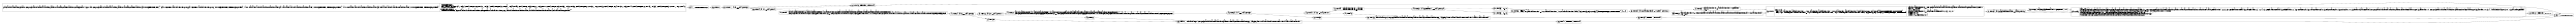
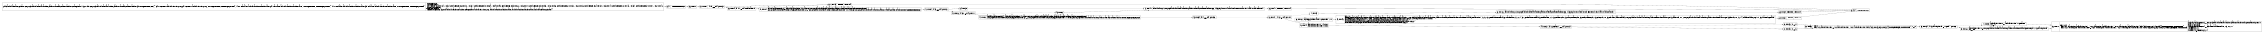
  digraph {
    rankdir=LR
    node [shape=record]
    n1 [label="{34\:\ ?|MTH_ENTER_BLOCK\l}"]
    n2 [label="{36\:\ 0x0000}"]
    n3 [label="{37\:\ 0x0007|if (r40 == null) goto L32\l}"]
-   n4 [label="{38\:\ 0x0009|if (r41 != null) goto L4\l}"]
+   n4 [label="{38\:\ 0x0009|if (r41 != null) endElevation L4\l}"]
    n5 [label="{67\:\ 0x0148|RETURN\l|return null\l}"]
    n6 [label="{40\:\ 0x000d|android.graphics.RectF r5 = (android.graphics.RectF) r40.values.get(com.google.android.material.transition.platform.MaterialContainerTransform.PROP_BOUNDS)\lcom.google.android.material.shape.ShapeAppearanceModel r30 = (com.google.android.material.shape.ShapeAppearanceModel) r40.values.get(com.google.android.material.transition.platform.MaterialContainerTransform.PROP_SHAPE_APPEARANCE)\l}"]
    n7 [label="{35\:\ ?|MTH_EXIT_BLOCK\l}"]
    n8 [label="{41\:\ 0x0024|if (r5 == null) goto L31\l}"]
    n9 [label="{42\:\ 0x0026|if (r30 != null) goto L11\l}"]
    n10 [label="{64\:\ 0x013e}"]
    n11 [label="{43\:\ 0x0028}"]
    n12 [label="{44\:\ 0x002c|android.graphics.RectF r4 = (android.graphics.RectF) r41.values.get(com.google.android.material.transition.platform.MaterialContainerTransform.PROP_BOUNDS)\lcom.google.android.material.shape.ShapeAppearanceModel r31 = (com.google.android.material.shape.ShapeAppearanceModel) r41.values.get(com.google.android.material.transition.platform.MaterialContainerTransform.PROP_SHAPE_APPEARANCE)\l}"]
    n13 [label="{65\:\ 0x0140|android.util.Log.w(com.google.android.material.transition.platform.MaterialContainerTransform.TAG, \"Skipping due to null start bounds. Ensure start view is laid out and measured.\")\l}"]
    n14 [label="{45\:\ 0x003f|if (r4 == null) goto L30\l}"]
    n15 [label="{66\:\ 0x0147|NEEDED\l|return null\l}"]
    n16 [label="{46\:\ 0x0041|if (r31 != null) goto L17\l}"]
-   n17 [label="{61\:\ 0x0132}"]
    n18 [label="{47\:\ 0x0043}"]
    n19 [label="{48\:\ 0x0049|android.view.View r3 = r40.view\landroid.view.View r2 = r41.view\l}"]
    n20 [label="{62\:\ 0x0136|android.util.Log.w(com.google.android.material.transition.platform.MaterialContainerTransform.TAG, \"Skipping due to null end bounds. Ensure end view is laid out and measured.\")\l}"]
    n21 [label="{49\:\ 0x0051|if (r2.getParent() == null) goto L29\l}"]
    n22 [label="{63\:\ 0x013d|RETURN\l|return null\l}"]
    n23 [label="{50\:\ 0x0053|r0 = r2\l}"]
    n24 [label="{51\:\ 0x0055|r0 = r3\l}"]
    n25 [label="{52\:\ 0x0056|PHI: r0 \l  PHI: (r0v3 android.view.View) = (r0v2 android.view.View), (r0v27 android.view.View) binds: [B:51:0x0055, B:50:0x0053] A[DONT_GENERATE, DONT_INLINE]\l|r1 = r0\l}"]
    n26 [label="{53\:\ 0x005d|if (r38.drawingViewId != r1.getId()) goto L28\l}"]
    n27 [label="{54\:\ 0x005f|android.view.View r0 = (android.view.View) r1.getParent()\lr15 = r1\l}"]
    n28 [label="{55\:\ 0x0068|android.view.View r0 = com.google.android.material.transition.platform.TransitionUtils.findAncestorById(r1, r38.drawingViewId)\lr15 = null\l}"]
    n29 [label="{56\:\ 0x0070|PHI: r0 r15 \l  PHI: (r0v7 'drawingView' android.view.View) = (r0v6 'drawingView' android.view.View), (r0v26 'drawingView' android.view.View) binds: [B:55:0x0068, B:54:0x005f] A[DONT_GENERATE, DONT_INLINE]\l  PHI: (r15v1 'boundingView' android.view.View) = (r15v0 'boundingView' android.view.View), (r15v4 'boundingView' android.view.View) binds: [B:55:0x0068, B:54:0x005f] A[DONT_GENERATE, DONT_INLINE]\l|android.graphics.RectF r13 = com.google.android.material.transition.platform.TransitionUtils.getLocationOnScreen(r0)\lfloat r12 = \-r13.left\lfloat r11 = \-r13.top\landroid.graphics.RectF r14 = calculateDrawableBounds(r0, r15, r12, r11)\lr5.offset(r12, r11)\lr4.offset(r12, r11)\lboolean r10 = isEntering(r5, r4)\l}"]
-   n30 [label="{57\:\ 0x008a|if (r38.appliedThemeValues != false) goto L26\l}"]
    n31 [label="{58\:\ 0x008c|maybeApplyThemeValues(r1.getContext(), r10)\l}"]
    n32 [label="{59\:\ 0x0093|r33 = r0\lcom.google.android.material.transition.platform.MaterialContainerTransform$TransitionDrawable r32 = new com.google.android.material.transition.platform.MaterialContainerTransform.TransitionDrawable(getPathMotion(), r3, r5, r30, getElevationOrDefault(r38.startElevation, r3), r2, r4, r31, getElevationOrDefault(r38.endElevation, r2), r38.containerColor, r38.startContainerColor, r38.endContainerColor, r38.scrimColor, r10, r38.elevationShadowEnabled, com.google.android.material.transition.platform.FadeModeEvaluators.get(r38.fadeMode, r10), com.google.android.material.transition.platform.FitModeEvaluators.get(r38.fitMode, r10, r5, r4), buildThresholdsGroup(r10), r38.drawDebugEnabled)\lr32.setBounds(java.lang.Math.round(r14.left), java.lang.Math.round(r14.top), java.lang.Math.round(r14.right), java.lang.Math.round(r14.bottom))\landroid.animation.ValueAnimator r10 = android.animation.ValueAnimator.ofFloat(new float[]\{0.0f, 1.0f\})\lr10.addUpdateListener(new com.google.android.material.transition.platform.MaterialContainerTransform.C08661())\laddListener(new com.google.android.material.transition.platform.MaterialContainerTransform.C08672())\l}"]
    n33 [label="{60\:\ 0x0131|RETURN\l|return r10\l}"]
    n34 [label="{public android.animation.Animator com.google.android.material.transition.platform.MaterialContainerTransform.createAnimator((r38v0 'this' com.google.android.material.transition.platform.MaterialContainerTransform A[IMMUTABLE_TYPE, THIS]), (r39v0 'sceneRoot' android.view.ViewGroup A[D('sceneRoot' android.view.ViewGroup), IMMUTABLE_TYPE, METHOD_ARGUMENT]), (r40v0 'startValues' android.transition.TransitionValues A[D('startValues' android.transition.TransitionValues), IMMUTABLE_TYPE, METHOD_ARGUMENT]), (r41v0 'endValues' android.transition.TransitionValues A[D('endValues' android.transition.TransitionValues), IMMUTABLE_TYPE, METHOD_ARGUMENT]))  | DONT_RENAME\lUSE_LINES_HINTS\lCROSS_EDGE: B:63:0x013d \-\> B:35:?, CROSS_EDGE: B:60:0x0131 \-\> B:35:?, CROSS_EDGE: B:57:0x008a \-\> B:59:0x0093, CROSS_EDGE: B:55:0x0068 \-\> B:56:0x0070, CROSS_EDGE: B:51:0x0055 \-\> B:52:0x0056, CROSS_EDGE: B:61:0x0132 \-\> B:62:0x0136, CROSS_EDGE: B:64:0x013e \-\> B:65:0x0140, CROSS_EDGE: B:67:0x0148 \-\> B:35:?, CROSS_EDGE: B:37:0x0007 \-\> B:67:0x0148\lINLINE_NOT_NEEDED\lTYPE_VARS: EMPTY\lMETHOD_OVERRIDE: [ClspMth\{android.transition.Transition.createAnimator(android.view.ViewGroup, android.transition.TransitionValues, android.transition.TransitionValues):android.animation.Animator\}]\l}"]
    n1 -> n2
    n2 -> n3
    n3 -> n4 [style=dashed]
    n3 -> n5
    n4 -> n5 [style=dashed]
    n4 -> n6
    n5 -> n7
    n6 -> n8
    n8 -> n9 [style=dashed]
    n8 -> n10
    n9 -> n11 [style=dashed]
    n9 -> n12
    n10 -> n13
    n11 -> n13
    n12 -> n14
    n13 -> n15
    n14 -> n16 [style=dashed]
-   n14 -> n17
    n15 -> n7
    n16 -> n18 [style=dashed]
    n16 -> n19
-   n17 -> n20
    n18 -> n20
    n19 -> n21
    n20 -> n22
    n21 -> n23 [style=dashed]
    n21 -> n24
    n22 -> n7
    n23 -> n25
    n24 -> n25
    n25 -> n26
    n26 -> n27 [style=dashed]
    n26 -> n28 [style=dashed]
    n27 -> n29
    n28 -> n29
-   n29 -> n30
-   n30 -> n31 [style=dashed]
-   n30 -> n32
    n31 -> n32
    n32 -> n33
    n33 -> n7
    n34 -> n1
  }
